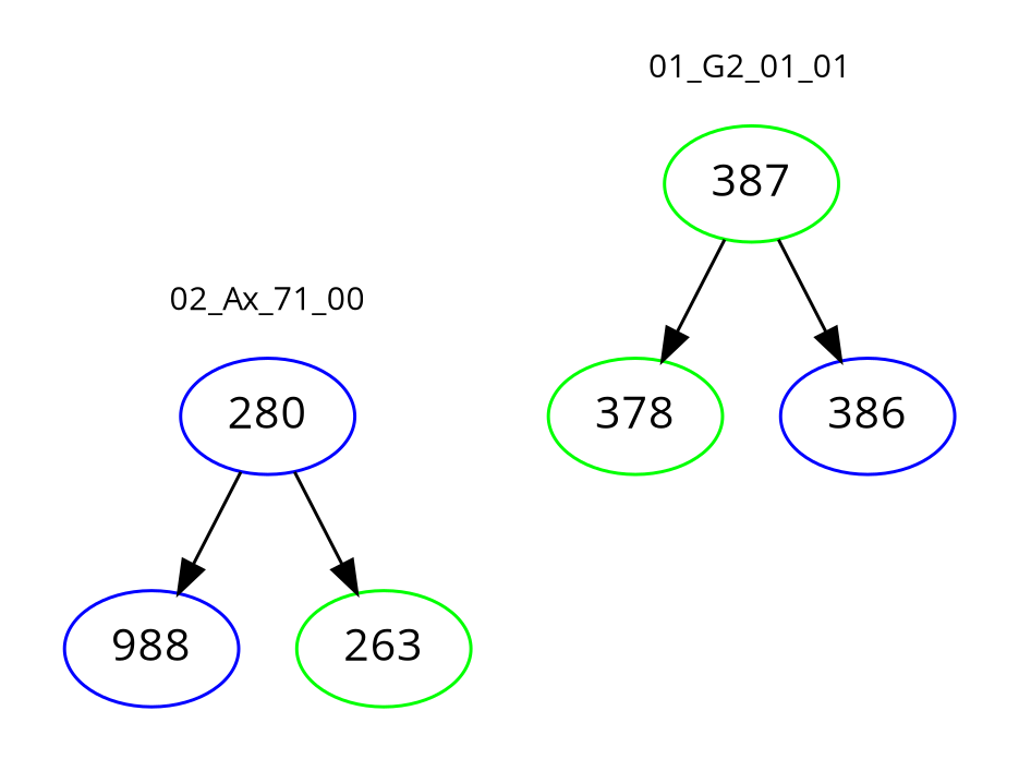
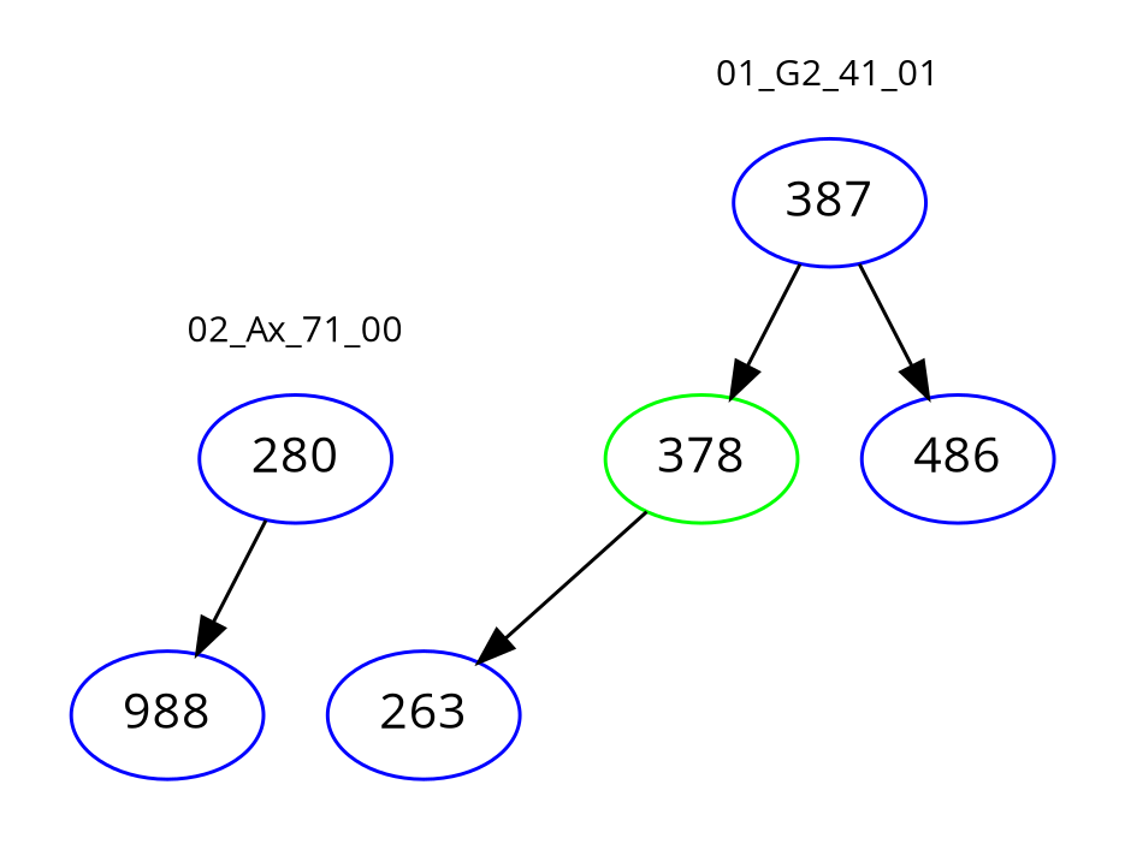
  digraph {
    fontname="Open Sans"
    node [color=blue fontname="Open Sans"]
    edge [color=black fontname="Open Sans"]
    n1 [label=280]
-   n2 [color=green label=263]
+   n2 [label=263]
    n3 [label=988]
-   n4 [color=green label=387]
+   n4 [label=387]
    n5 [color=green label=378]
-   n6 [label=386]
+   n6 [label=486]
    subgraph cluster_1 {
      color=white
      fontsize=10
      label="02_Ax_71_00"
      n1
      n2
      n3
    }
    subgraph cluster_2 {
      color=white
      fontsize=10
-     label="01_G2_01_01"
+     label="01_G2_41_01"
      n4
      n5
      n6
    }
-   n1 -> n2
+   n5 -> n2
    n1 -> n3
    n4 -> n5
    n4 -> n6
  }
